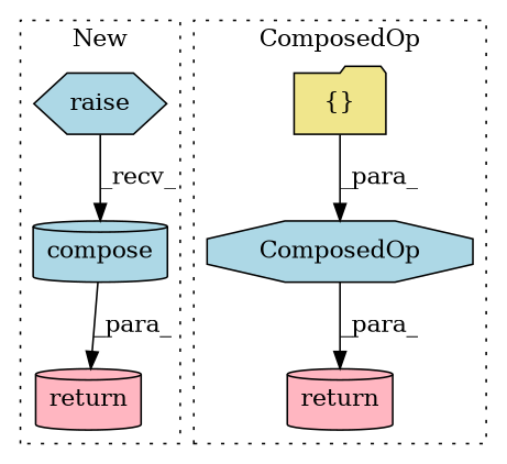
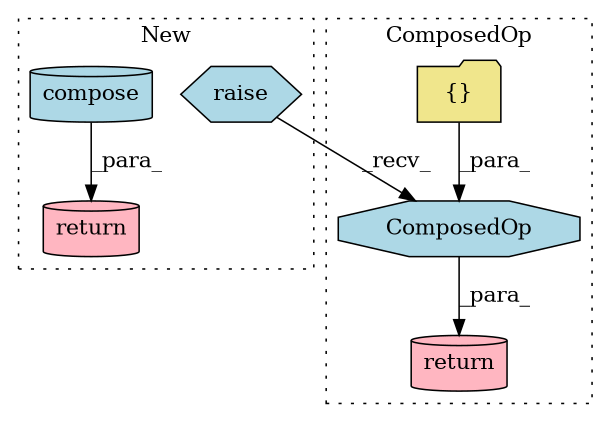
  digraph {
    node [a=32 fillcolor=lightblue l=7 shape=cylinder style=filled]
    n1 [l="8,1" label=compose s="3408,3421"]
    n2 [l="6,1" label=raise s="3387,3406" shape=hexagon]
    n3 [a=41 fillcolor=lightpink label=return s=3380]
    n4 [a=4 fillcolor=khaki l="1,1" label="{}" s="3447,3458" shape=folder]
    n5 [a=41 fillcolor=lightpink label=return s=3420]
    n6 [l="11,1" label=ComposedOp s="3427,3459" shape=octagon]
    subgraph cluster_1 {
      label=New
      style=dotted
      n1
      n2
      n3
    }
    subgraph cluster_2 {
      label=ComposedOp
      style=dotted
      n4
      n5
      n6
    }
    n1 -> n3 [label=_para_]
-   n2 -> n1 [label=_recv_]
+   n2 -> n6 [label=_recv_]
    n4 -> n6 [label=_para_]
    n6 -> n5 [label=_para_]
  }
